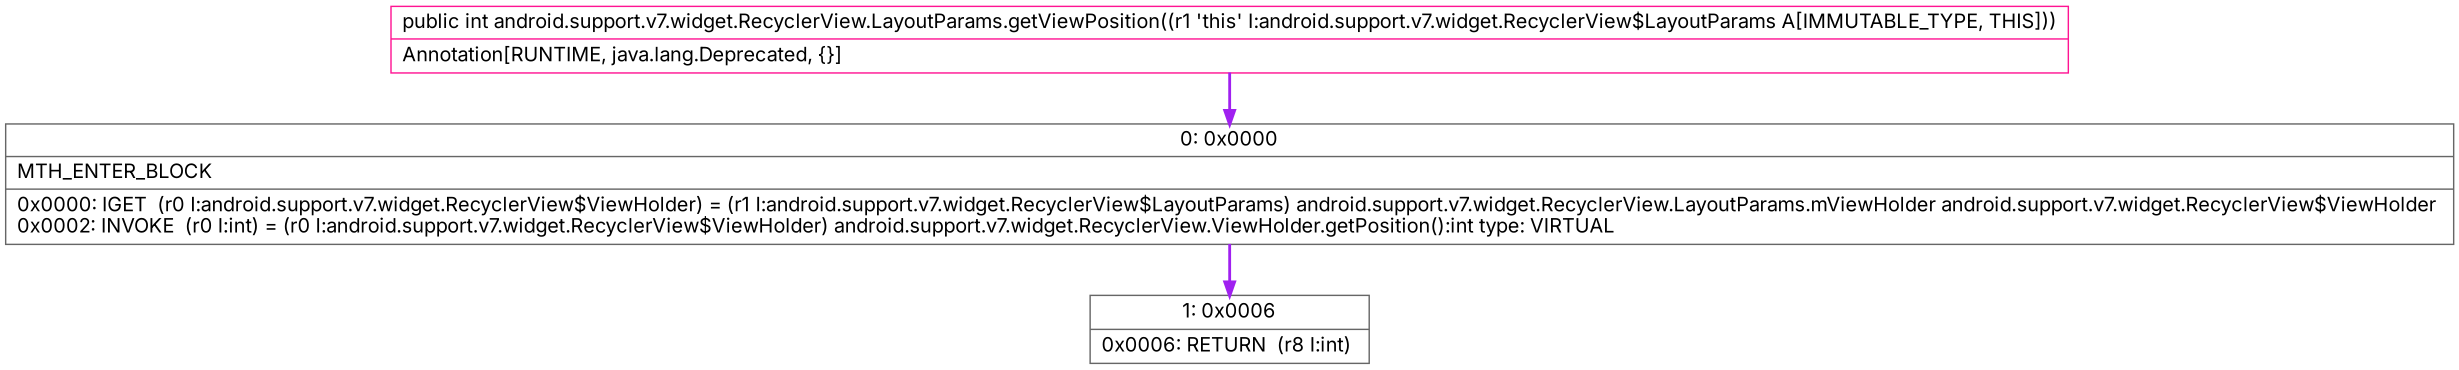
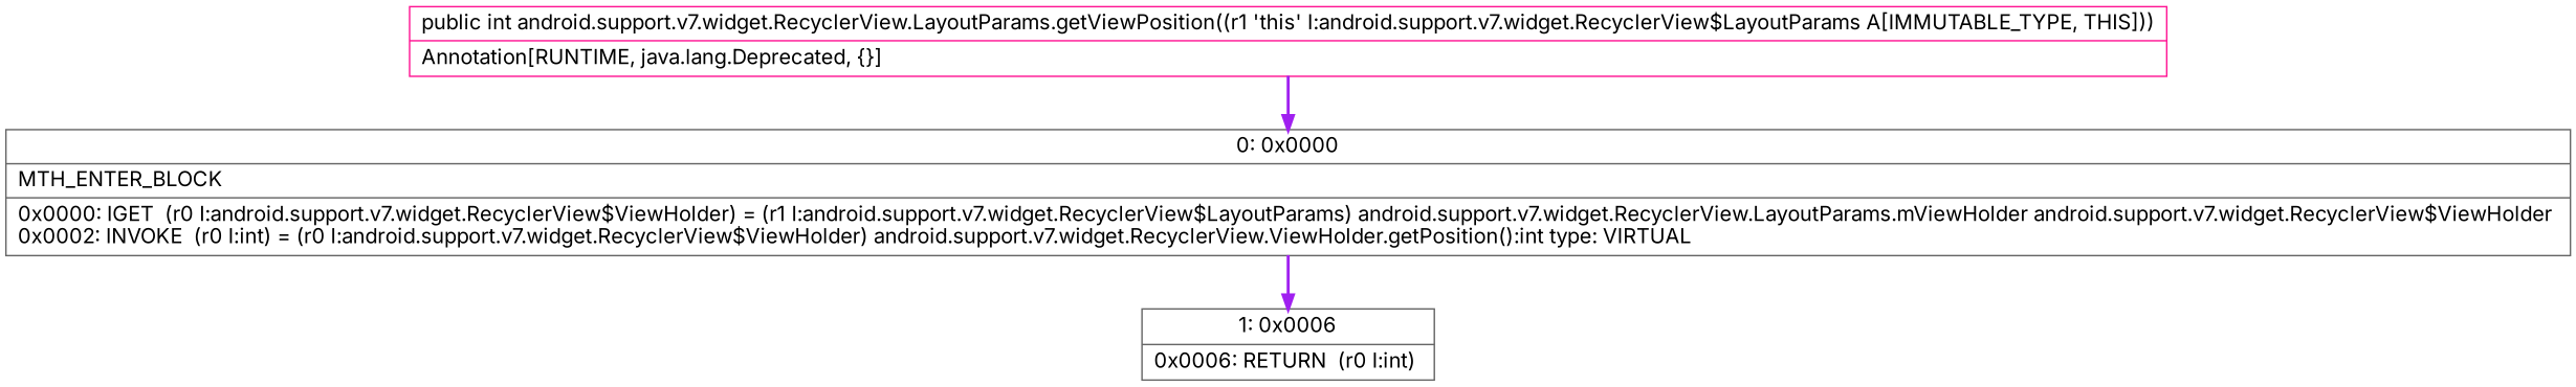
  digraph {
    fontname=Inter
    node [shape=record color=gray40 fontname=Inter]
    edge [color=purple style=bold fontname=Inter]
    n1 [label="{0\:\ 0x0000|MTH_ENTER_BLOCK\l|0x0000: IGET  (r0 I:android.support.v7.widget.RecyclerView$ViewHolder) = (r1 I:android.support.v7.widget.RecyclerView$LayoutParams) android.support.v7.widget.RecyclerView.LayoutParams.mViewHolder android.support.v7.widget.RecyclerView$ViewHolder \l0x0002: INVOKE  (r0 I:int) = (r0 I:android.support.v7.widget.RecyclerView$ViewHolder) android.support.v7.widget.RecyclerView.ViewHolder.getPosition():int type: VIRTUAL \l}"]
-   n2 [label="{1\:\ 0x0006|0x0006: RETURN  (r8 I:int) \l}"]
+   n2 [label="{1\:\ 0x0006|0x0006: RETURN  (r0 I:int) \l}"]
    n3 [label="{public int android.support.v7.widget.RecyclerView.LayoutParams.getViewPosition((r1 'this' I:android.support.v7.widget.RecyclerView$LayoutParams A[IMMUTABLE_TYPE, THIS]))  | Annotation[RUNTIME, java.lang.Deprecated, \{\}]\l}" color=deeppink]
    n1 -> n2
    n3 -> n1
  }
